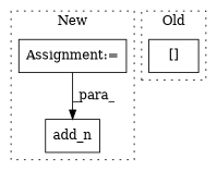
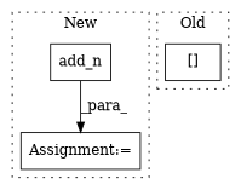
  digraph {
    node [shape=box]
    n1 [a=32 l="6,1" label=add_n s="2117,2153"]
    n2 [a=7 l=1 label="Assignment:=" s=2432]
    n3 [a=2 l="7,1" label="[]" s="617,646"]
    subgraph cluster_1 {
      label=New
      style=dotted
      n1
      n2
    }
    subgraph cluster_2 {
      label=Old
      style=dotted
      n3
    }
-   n2 -> n1 [label=_para_]
+   n1 -> n2 [label=_para_]
  }
